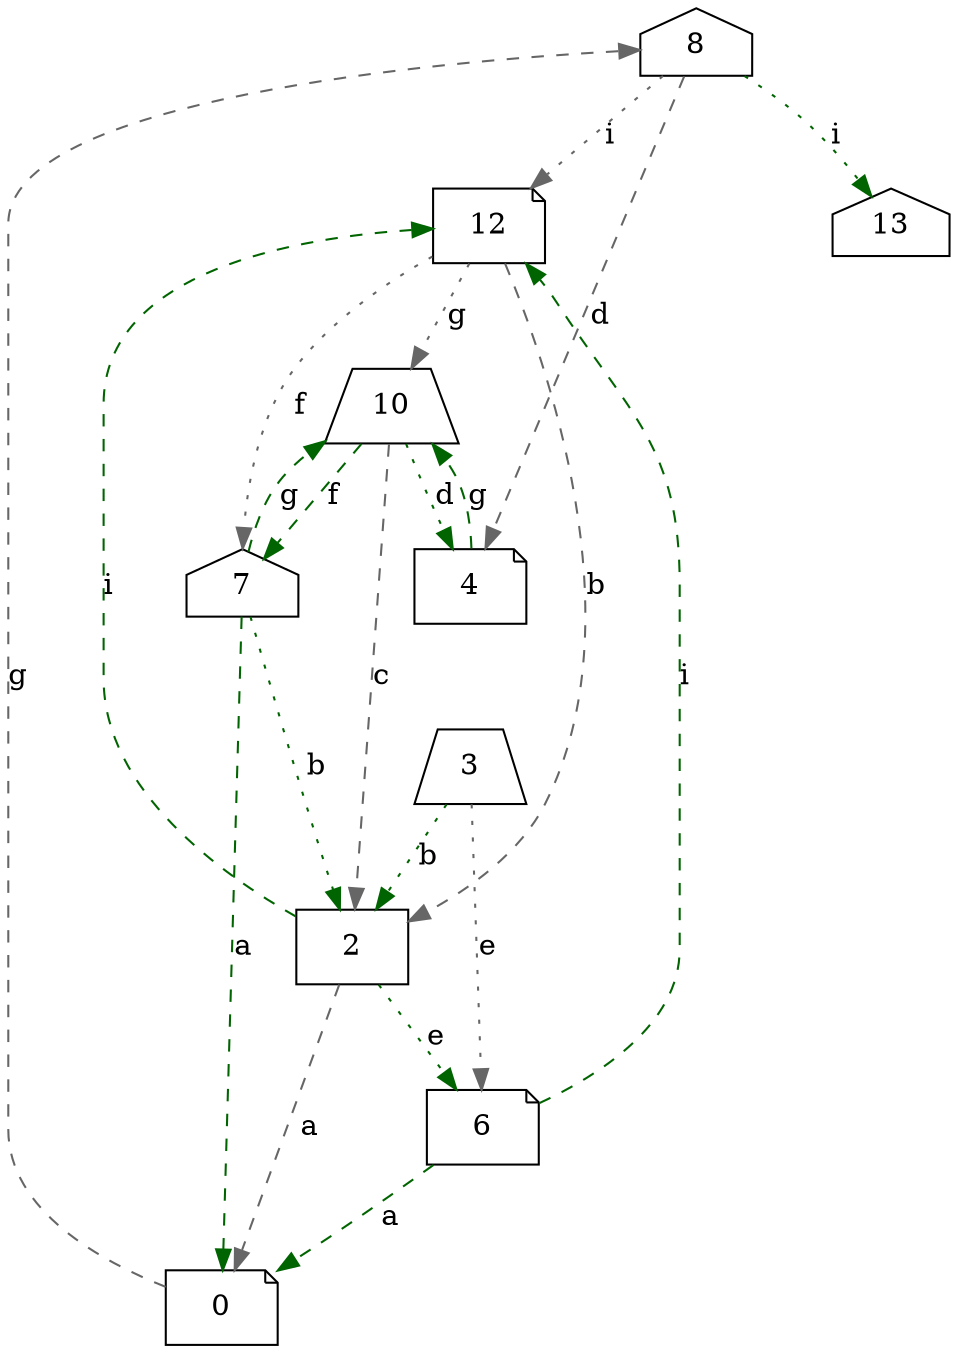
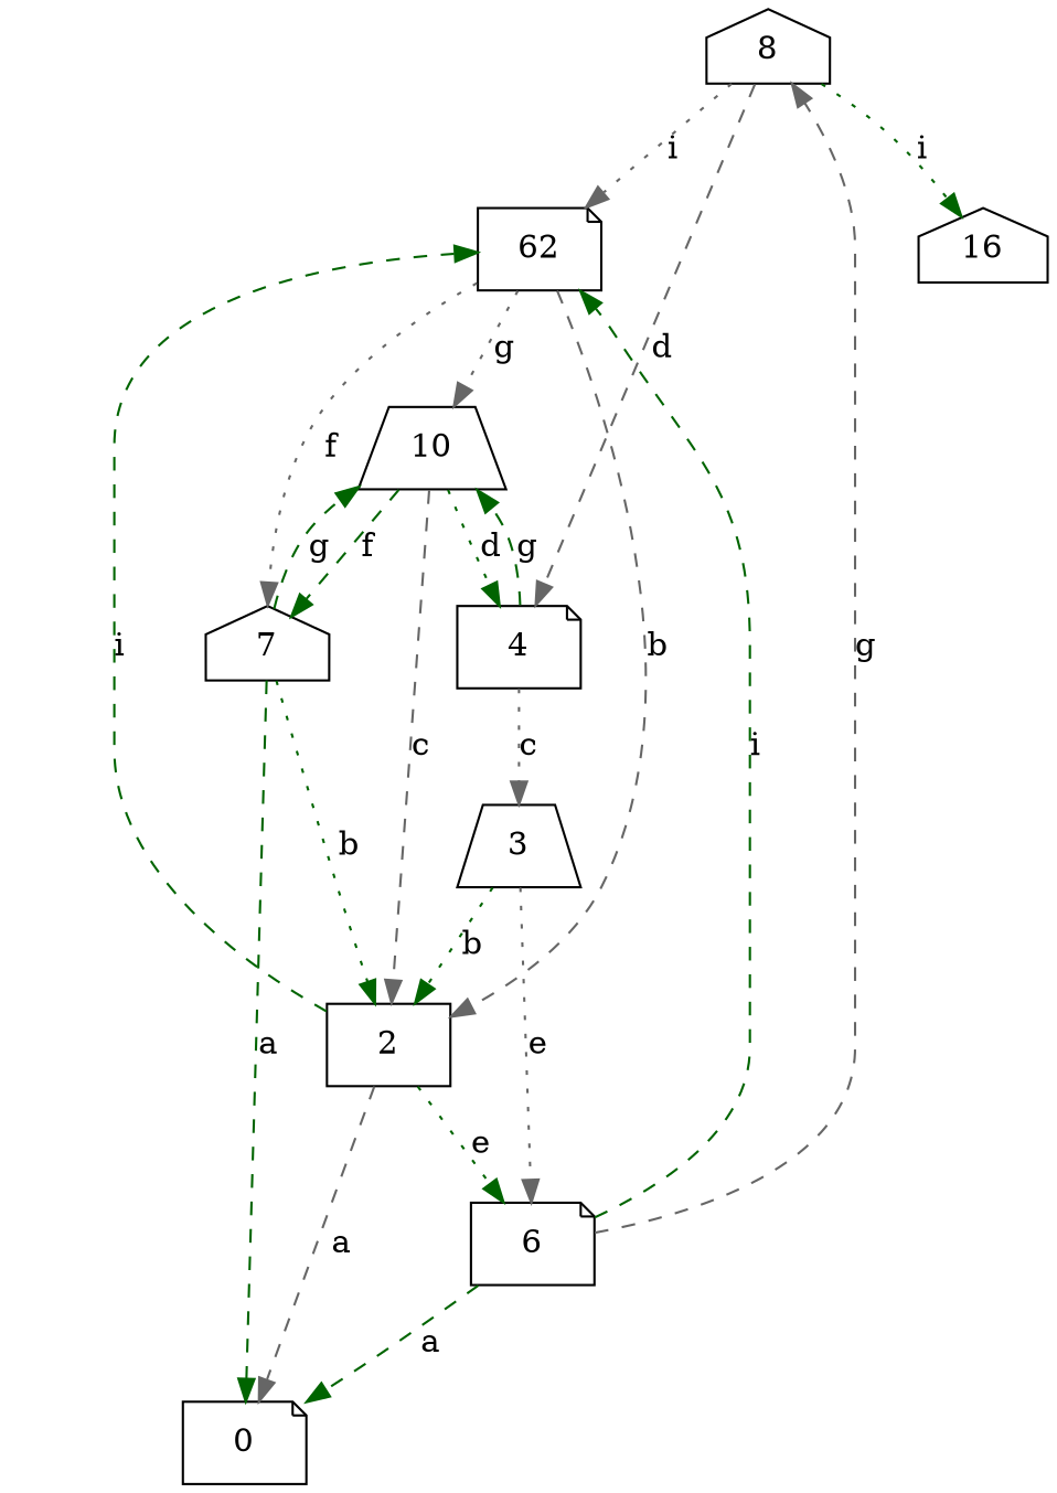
  strict digraph {
    node [shape=note]
    edge [color=darkgreen style=dashed]
    8 [shape=house]
    0
-   12
+   12 [label=62]
    4
-   13 [shape=house]
+   13 [shape=house label=16]
    2 [shape=box]
    6
    10 [shape=trapezium]
    7 [shape=house]
    3 [shape=trapezium]
    8 -> 12 [color=gray40 label=i style=dotted]
    8 -> 4 [color=gray40 label=d]
    8 -> 13 [label=i style=dotted]
-   0 -> 8 [color=gray40 label=g]
+   6 -> 8 [color=gray40 label=g]
    12 -> 2 [color=gray40 label=b]
    12 -> 10 [color=gray40 label=g style=dotted]
    12 -> 7 [color=gray40 label=f style=dotted]
    4 -> 10 [label=g]
+   4 -> 3 [color=gray40 label=c style=dotted]
    2 -> 0 [color=gray40 label=a]
    2 -> 12 [label=i]
    2 -> 6 [label=e style=dotted]
    6 -> 0 [label=a]
    6 -> 12 [label=i]
    10 -> 4 [label=d style=dotted]
    10 -> 2 [color=gray40 label=c]
    10 -> 7 [label=f]
    7 -> 0 [label=a]
    7 -> 2 [label=b style=dotted]
    7 -> 10 [label=g]
    3 -> 2 [label=b style=dotted]
    3 -> 6 [color=gray40 label=e style=dotted]
  }
